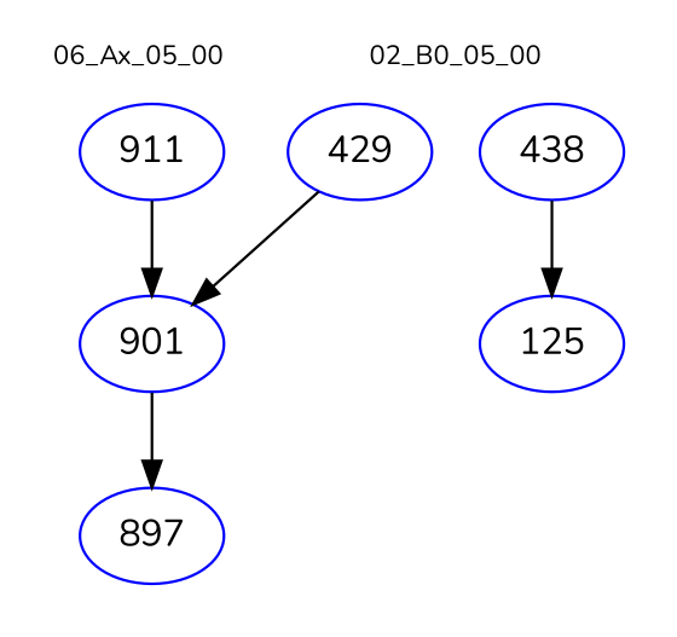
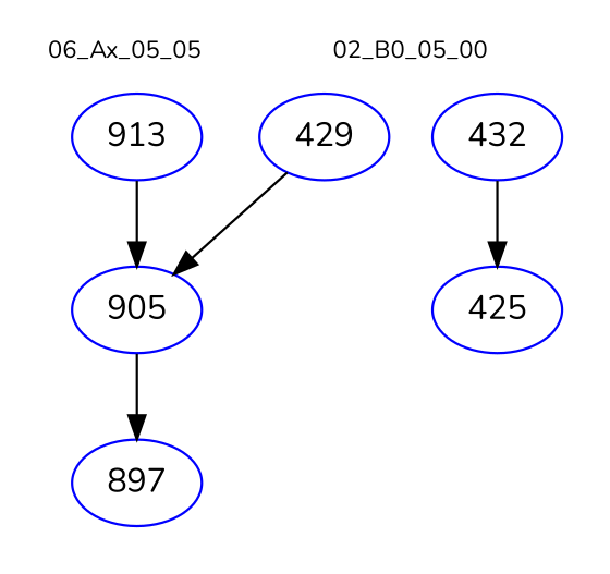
  digraph {
    fontname=Nunito
    node [color=blue fontname=Nunito]
    edge [color=black fontname=Nunito]
-   n1 [label=911]
-   n2 [label=901]
+   n1 [label=913]
+   n2 [label=905]
    n3 [label=897]
    n4 [label=429]
-   n5 [label=438]
-   n6 [label=125]
+   n5 [label=432]
+   n6 [label=425]
    subgraph cluster_1 {
      color=white
      fontsize=10
-     label="06_Ax_05_00"
+     label="06_Ax_05_05"
      n1
      n2
      n3
    }
    subgraph cluster_2 {
      color=white
      fontsize=10
      label="02_B0_05_00"
      n4
      n5
      n6
    }
    n1 -> n2
    n2 -> n3
    n4 -> n2
    n5 -> n6
  }
